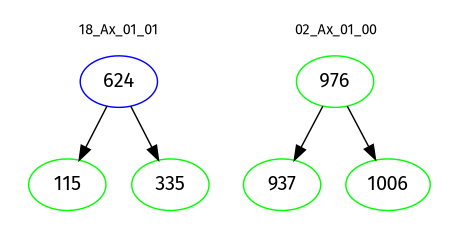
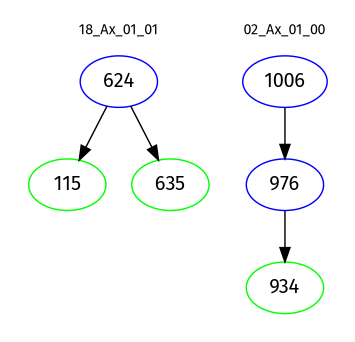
  digraph {
    fontname="Fira Sans"
    node [color=green fontname="Fira Sans"]
    edge [color=black fontname="Fira Sans"]
    n1 [color=blue label=624]
    n2 [label=115]
-   n3 [label=335]
-   n4 [label=976]
-   n5 [label=937]
-   n6 [label=1006]
+   n3 [label=635]
+   n4 [color=blue label=976]
+   n5 [label=934]
+   n6 [color=blue label=1006]
    subgraph cluster_1 {
      color=white
      fontsize=10
      label="18_Ax_01_01"
      n1
      n2
      n3
    }
    subgraph cluster_2 {
      color=white
      fontsize=10
      label="02_Ax_01_00"
      n4
      n5
      n6
    }
    n1 -> n2
    n1 -> n3
    n4 -> n5
-   n4 -> n6
+   n6 -> n4
  }
